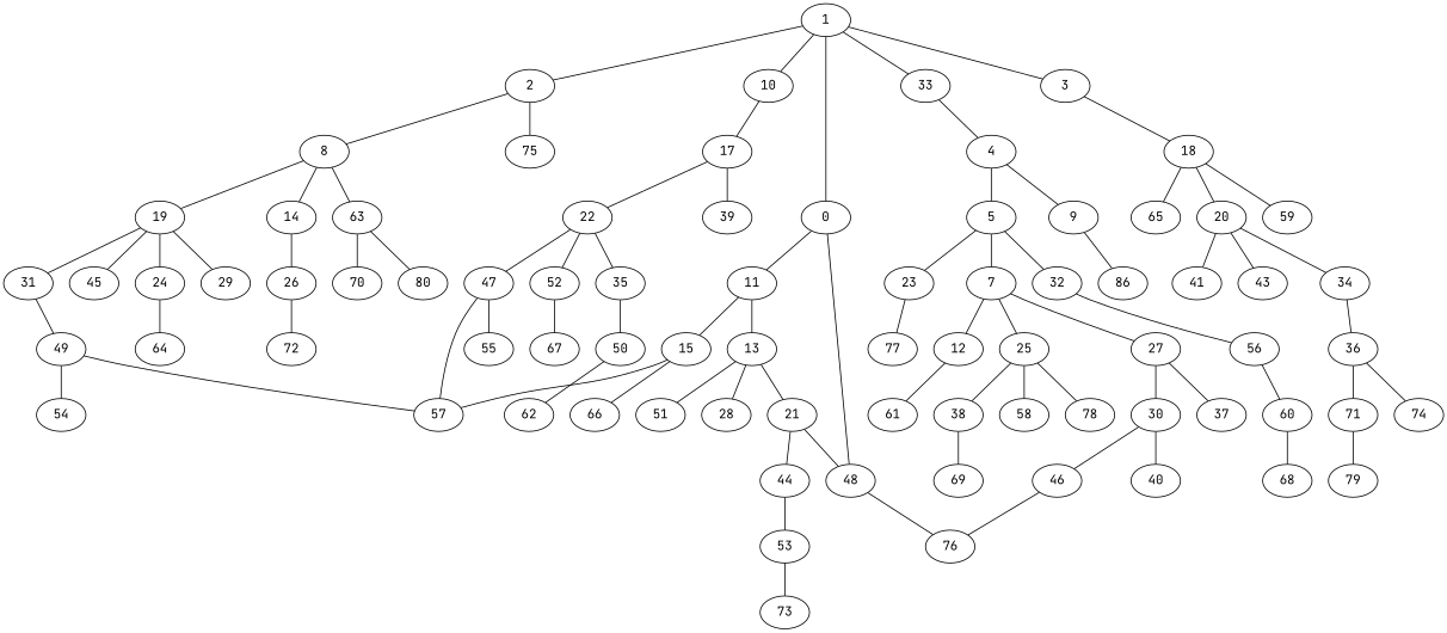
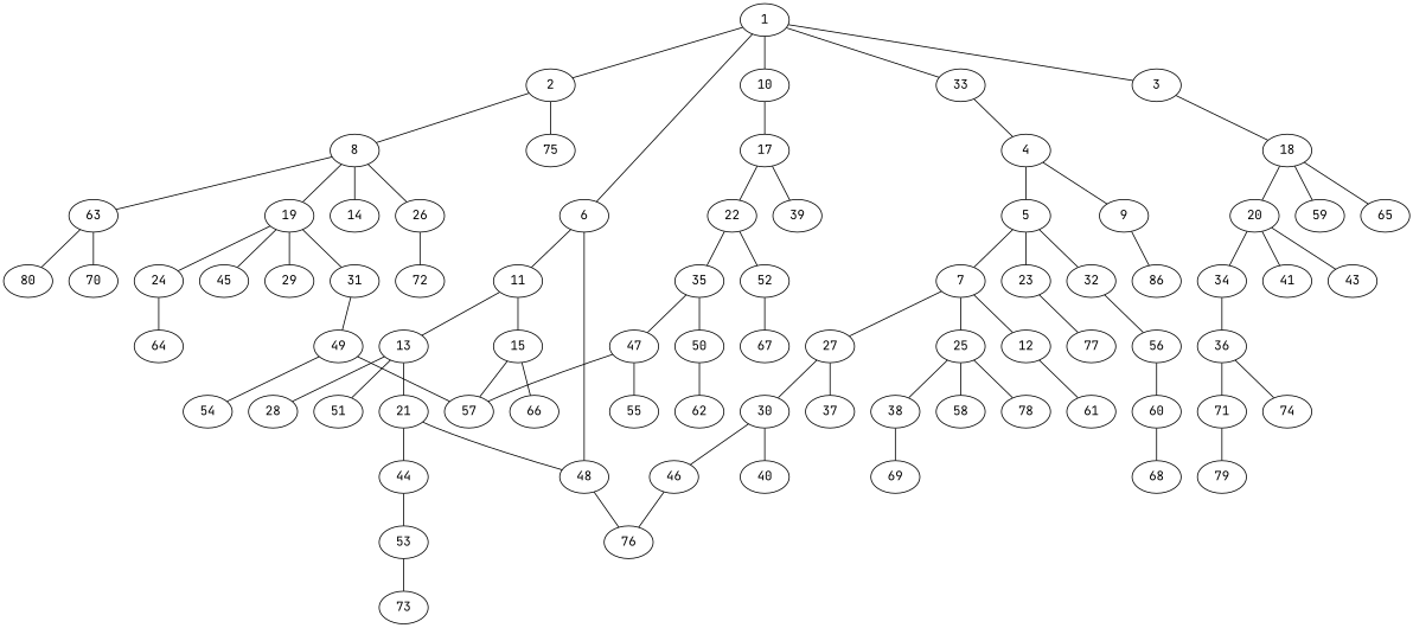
  graph {
    fontname="JetBrains Mono"
    node [fontname="JetBrains Mono"]
    edge [fontname="JetBrains Mono"]
    1
    2
    3
-   6 [label=0]
+   6
    10
    33
    8
    75
    18
    4
    5
    9
    11
    48
    17
    14
    19
    26
    63
    20
    59
    65
    7
    23
    32
    n26 [label=86]
    13
    15
    76
    22
    39
    24
    29
    31
    45
    72
    70
    80
    34
    41
    43
    12
    25
    27
    77
    56
    61
    38
    58
    78
    30
    37
    60
    21
    28
    51
    57
    66
    69
    40
    46
    64
    49
    35
    47
    52
    44
    53
    50
    55
    67
    36
    54
    71
    74
    73
    62
    68
    79
    1 -- 2
    1 -- 3
    1 -- 6
    1 -- 10
    1 -- 33
    2 -- 8
    2 -- 75
    3 -- 18
    6 -- 11
    6 -- 48
    10 -- 17
    33 -- 4
    8 -- 14
    8 -- 19
-   14 -- 26
+   8 -- 26
    8 -- 63
    18 -- 20
    18 -- 59
    18 -- 65
    4 -- 5
    4 -- 9
    5 -- 7
    5 -- 23
    5 -- 32
    9 -- n26
    11 -- 13
    11 -- 15
    48 -- 76
    17 -- 22
    17 -- 39
    19 -- 24
    19 -- 29
    19 -- 31
    19 -- 45
    26 -- 72
    63 -- 70
    63 -- 80
    20 -- 34
    20 -- 41
    20 -- 43
    7 -- 12
    7 -- 25
    7 -- 27
    23 -- 77
    32 -- 56
    13 -- 21
    13 -- 28
    13 -- 51
    15 -- 57
    15 -- 66
    22 -- 35
-   22 -- 47
+   35 -- 47
    22 -- 52
    24 -- 64
    31 -- 49
    34 -- 36
    12 -- 61
    25 -- 38
    25 -- 58
    25 -- 78
    27 -- 30
    27 -- 37
    56 -- 60
    38 -- 69
    30 -- 40
    30 -- 46
    60 -- 68
    21 -- 48
    21 -- 44
    46 -- 76
    49 -- 57
    49 -- 54
    35 -- 50
    47 -- 57
    47 -- 55
    52 -- 67
    44 -- 53
    53 -- 73
    50 -- 62
    36 -- 71
    36 -- 74
    71 -- 79
  }
